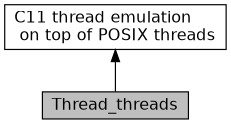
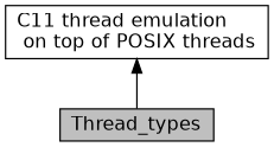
  digraph {
    rankdir=TB
    node [color=black fontname=Helvetica fontsize=14 shape=box style=filled]
    n1 [fillcolor=white height=0.2 label="C11 thread emulation\l on top of POSIX threads" width=0.4]
-   n2 [fillcolor=grey75 fontcolor=black height=0.2 label=Thread_threads width=0.4]
+   n2 [fillcolor=grey75 fontcolor=black height=0.2 label=Thread_types width=0.4]
    n1 -> n2 [dir=back fontname=Helvetica fontsize=14 labelfontname=Helvetica labelfontsize=14 shape=plaintext style=solid]
  }
